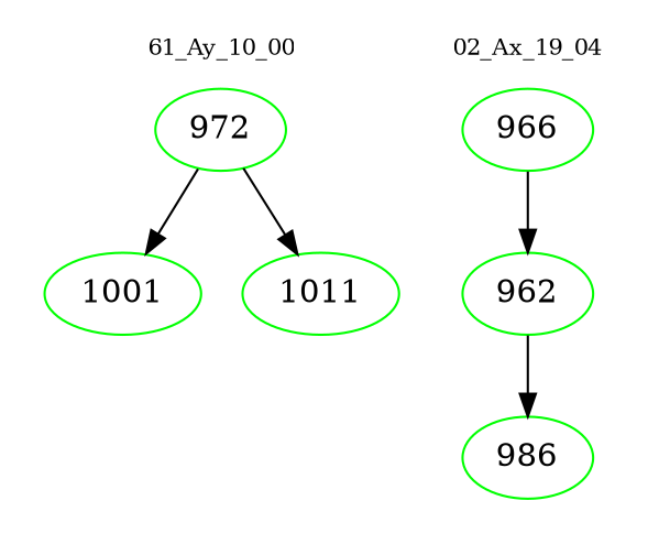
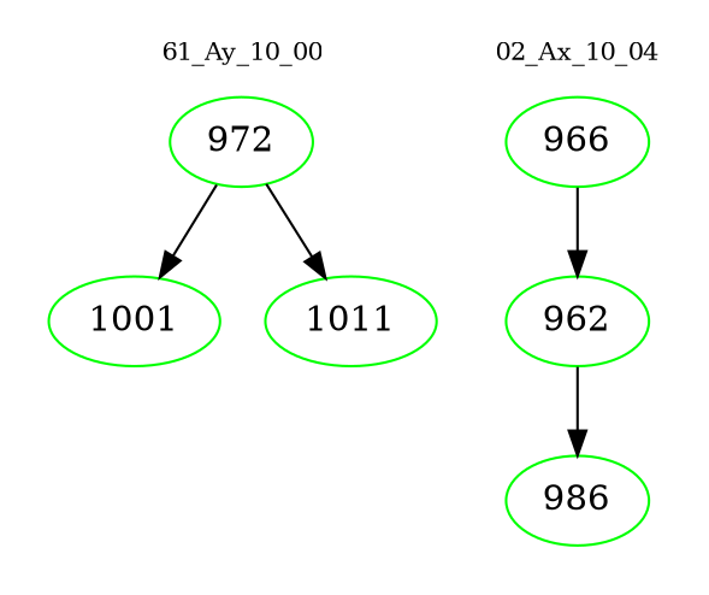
  digraph {
    node [color=green]
    edge [color=black]
    n1 [label=1001]
    n2 [label=972]
    n3 [label=1011]
    n4 [label=966]
    n5 [label=962]
    n6 [label=986]
    subgraph cluster_1 {
      color=white
      fontsize=10
      label="61_Ay_10_00"
      n1
      n2
      n3
    }
    subgraph cluster_2 {
      color=white
      fontsize=10
-     label="02_Ax_19_04"
+     label="02_Ax_10_04"
      n4
      n5
      n6
    }
    n2 -> n1
    n2 -> n3
    n4 -> n5
    n5 -> n6
  }
